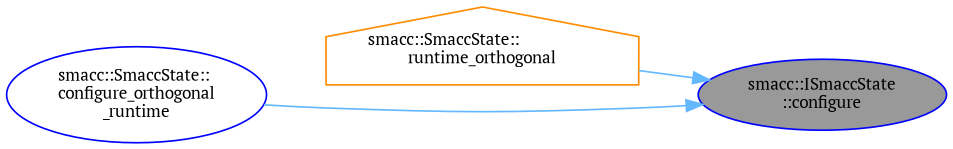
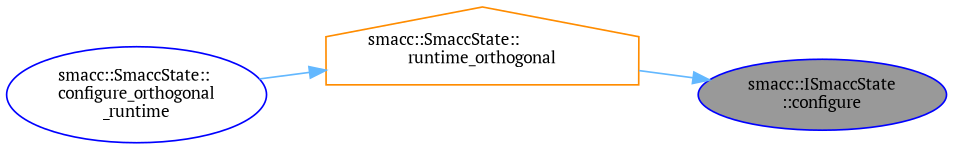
  digraph {
    fontname="PT Serif"
    rankdir=RL
    node [color=blue fillcolor=white fontname="PT Serif" fontsize=10 shape=ellipse style=filled]
    edge [color=steelblue1 dir=back fontname="PT Serif" fontsize=10 labelfontname=Helvetica labelfontsize=10 style=solid]
    n1 [fillcolor=grey60 fontcolor=black height=0.2 label="smacc::ISmaccState\l::configure" width=0.4]
    n2 [color=darkorange height=0.2 label="smacc::SmaccState::\lruntime_orthogonal" shape=house width=0.4]
    n3 [height=0.2 label="smacc::SmaccState::\lconfigure_orthogonal\l_runtime" width=0.4]
    n1 -> n2
-   n1 -> n3
+   n2 -> n3
  }
